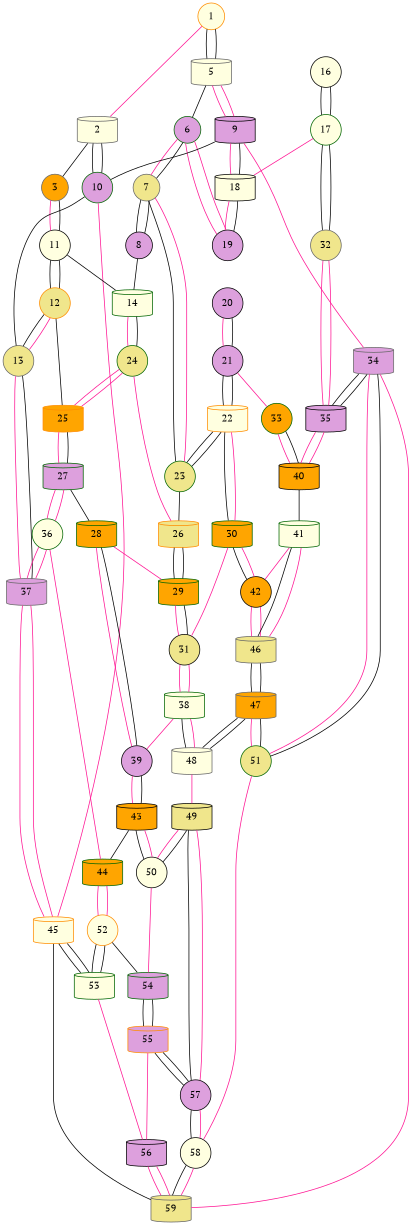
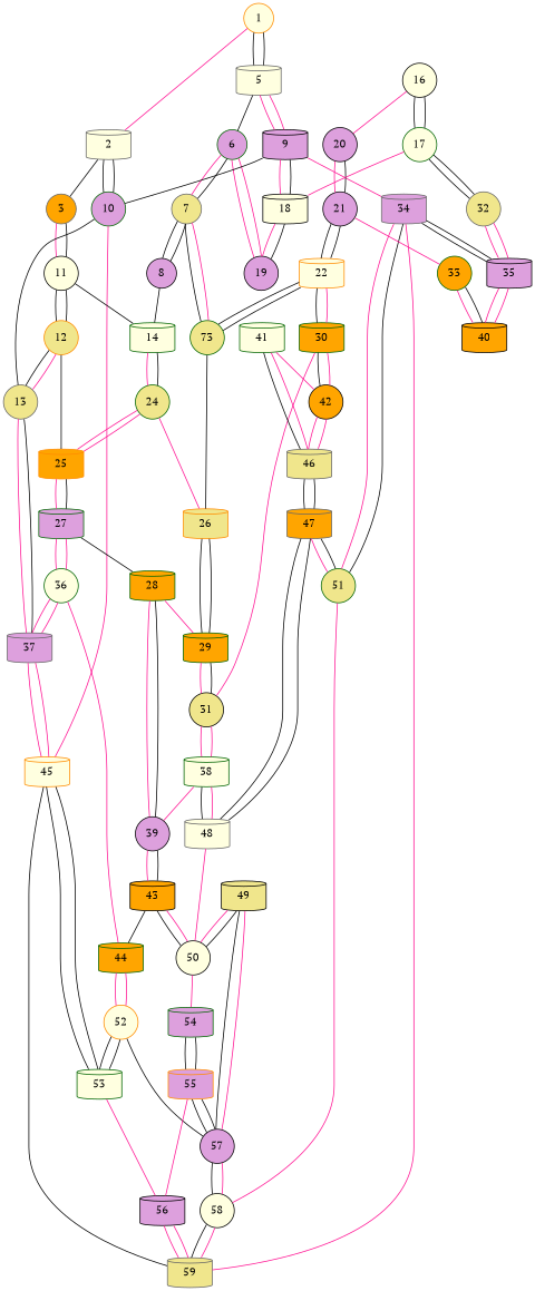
  graph {
    fontname="PT Serif"
    node [color=black fillcolor=lightyellow fontname="PT Serif" shape=cylinder style=filled]
    edge [color=black fontname="PT Serif"]
    1 [color=darkorange shape=circle]
    2 [color=gray40]
    5 [color=gray40]
    3 [color=gray40 fillcolor=orange shape=circle]
    10 [color=darkgreen fillcolor=plum shape=circle]
    6 [color=darkgreen fillcolor=plum shape=circle]
    9 [fillcolor=plum]
    11 [shape=circle]
    13 [color=gray40 fillcolor=khaki shape=circle]
    45 [color=darkorange]
    14 [color=darkgreen]
    12 [color=darkorange fillcolor=khaki shape=circle]
    8 [fillcolor=plum shape=circle]
    7 [color=gray40 fillcolor=khaki shape=circle]
    19 [fillcolor=plum shape=circle]
    18
    34 [color=gray40 fillcolor=plum]
-   23 [color=darkgreen fillcolor=khaki shape=circle]
+   23 [color=darkgreen fillcolor=khaki shape=circle label=73]
    26 [color=darkorange fillcolor=khaki]
    24 [color=darkgreen fillcolor=khaki shape=circle]
    35 [fillcolor=plum]
    51 [color=darkgreen fillcolor=khaki shape=circle]
    59 [color=gray40 fillcolor=khaki]
    37 [color=gray40 fillcolor=plum]
    53 [color=darkgreen]
    25 [color=darkorange fillcolor=orange]
    27 [color=darkgreen fillcolor=plum]
    16 [shape=circle]
    20 [fillcolor=plum shape=circle]
    17 [color=darkgreen shape=circle]
    21 [fillcolor=plum shape=circle]
    32 [color=gray40 fillcolor=khaki shape=circle]
    22 [color=darkorange]
    33 [color=darkgreen fillcolor=orange shape=circle]
    30 [color=darkgreen fillcolor=orange]
    40 [fillcolor=orange]
    31 [fillcolor=khaki shape=circle]
    42 [fillcolor=orange shape=circle]
    29 [color=darkgreen fillcolor=orange]
    28 [color=darkgreen fillcolor=orange]
    36 [color=darkgreen shape=circle]
    39 [fillcolor=plum shape=circle]
    44 [color=darkgreen fillcolor=orange]
    43 [fillcolor=orange]
    38 [color=darkgreen]
    46 [color=gray40 fillcolor=khaki]
    48 [color=gray40]
    41 [color=darkgreen]
    58 [shape=circle]
    52 [color=darkorange shape=circle]
    49 [fillcolor=khaki]
    50 [shape=circle]
    47 [color=gray40 fillcolor=orange]
    54 [color=darkgreen fillcolor=plum]
    56 [fillcolor=plum]
    57 [fillcolor=plum shape=circle]
    55 [color=darkorange fillcolor=plum]
    1 -- 2 [color=deeppink]
    1 -- 5
    1 -- 5
    2 -- 3
    2 -- 10
    2 -- 10
    5 -- 6
    5 -- 9 [color=deeppink]
    5 -- 9 [color=deeppink]
    3 -- 11 [color=deeppink]
    3 -- 11
    10 -- 13
    10 -- 45 [color=deeppink]
    6 -- 7 [color=deeppink]
    6 -- 7
    6 -- 19 [color=deeppink]
    6 -- 19 [color=deeppink]
    9 -- 10
    9 -- 18 [color=deeppink]
    9 -- 18
    9 -- 34 [color=deeppink]
    11 -- 14
    11 -- 12
    11 -- 12
    13 -- 37 [color=deeppink]
    13 -- 37
    45 -- 59
    45 -- 53
    45 -- 53
    14 -- 24 [color=deeppink]
    14 -- 24
    12 -- 13
    12 -- 13 [color=deeppink]
    12 -- 25
    8 -- 14
    7 -- 8
    7 -- 8
    7 -- 23
    7 -- 23 [color=deeppink]
    18 -- 19 [color=deeppink]
    18 -- 19
    34 -- 35
    34 -- 35
    34 -- 51 [color=deeppink]
    34 -- 51
    34 -- 59 [color=deeppink]
    23 -- 26
    26 -- 29
    26 -- 29
    24 -- 26 [color=deeppink]
    24 -- 25 [color=deeppink]
    24 -- 25 [color=deeppink]
    35 -- 40 [color=deeppink]
    35 -- 40 [color=deeppink]
    51 -- 58 [color=deeppink]
    37 -- 45 [color=deeppink]
    37 -- 45 [color=deeppink]
    53 -- 56 [color=deeppink]
    25 -- 27 [color=deeppink]
    25 -- 27
    27 -- 28
    27 -- 36 [color=deeppink]
    27 -- 36 [color=deeppink]
+   16 -- 20 [color=deeppink]
    16 -- 17
    16 -- 17
    20 -- 21 [color=deeppink]
    20 -- 21
    17 -- 18 [color=deeppink]
    17 -- 32
    17 -- 32
    21 -- 22
    21 -- 22
    21 -- 33 [color=deeppink]
    32 -- 35 [color=deeppink]
    32 -- 35 [color=deeppink]
    22 -- 23
    22 -- 23
    22 -- 30
    22 -- 30 [color=deeppink]
    33 -- 40 [color=deeppink]
    33 -- 40
    30 -- 31 [color=deeppink]
    30 -- 42
    30 -- 42 [color=deeppink]
-   40 -- 41
    31 -- 38 [color=deeppink]
    31 -- 38 [color=deeppink]
    42 -- 46 [color=deeppink]
    42 -- 46 [color=deeppink]
    29 -- 31 [color=deeppink]
    29 -- 31
    28 -- 29 [color=deeppink]
    28 -- 39 [color=deeppink]
    28 -- 39
    36 -- 37 [color=deeppink]
    36 -- 37 [color=deeppink]
    36 -- 44 [color=deeppink]
    39 -- 43 [color=deeppink]
    39 -- 43
    44 -- 52 [color=deeppink]
    44 -- 52 [color=deeppink]
    43 -- 44
    43 -- 50
    43 -- 50 [color=deeppink]
    38 -- 39 [color=deeppink]
    38 -- 48
    38 -- 48 [color=deeppink]
    46 -- 47
    46 -- 47
-   48 -- 49 [color=deeppink]
+   48 -- 50 [color=deeppink]
    41 -- 42 [color=deeppink]
    41 -- 46
    41 -- 46 [color=deeppink]
    58 -- 59
    58 -- 59 [color=deeppink]
    52 -- 53
    52 -- 53
-   52 -- 54
+   52 -- 57
    49 -- 50 [color=deeppink]
    49 -- 50
    49 -- 57
    49 -- 57 [color=deeppink]
    50 -- 54 [color=deeppink]
    47 -- 51 [color=deeppink]
    47 -- 51
    47 -- 48
    47 -- 48
    54 -- 55
    54 -- 55
    56 -- 59 [color=deeppink]
    56 -- 59 [color=deeppink]
    57 -- 58
    57 -- 58 [color=deeppink]
    55 -- 56 [color=deeppink]
    55 -- 57
    55 -- 57
  }
